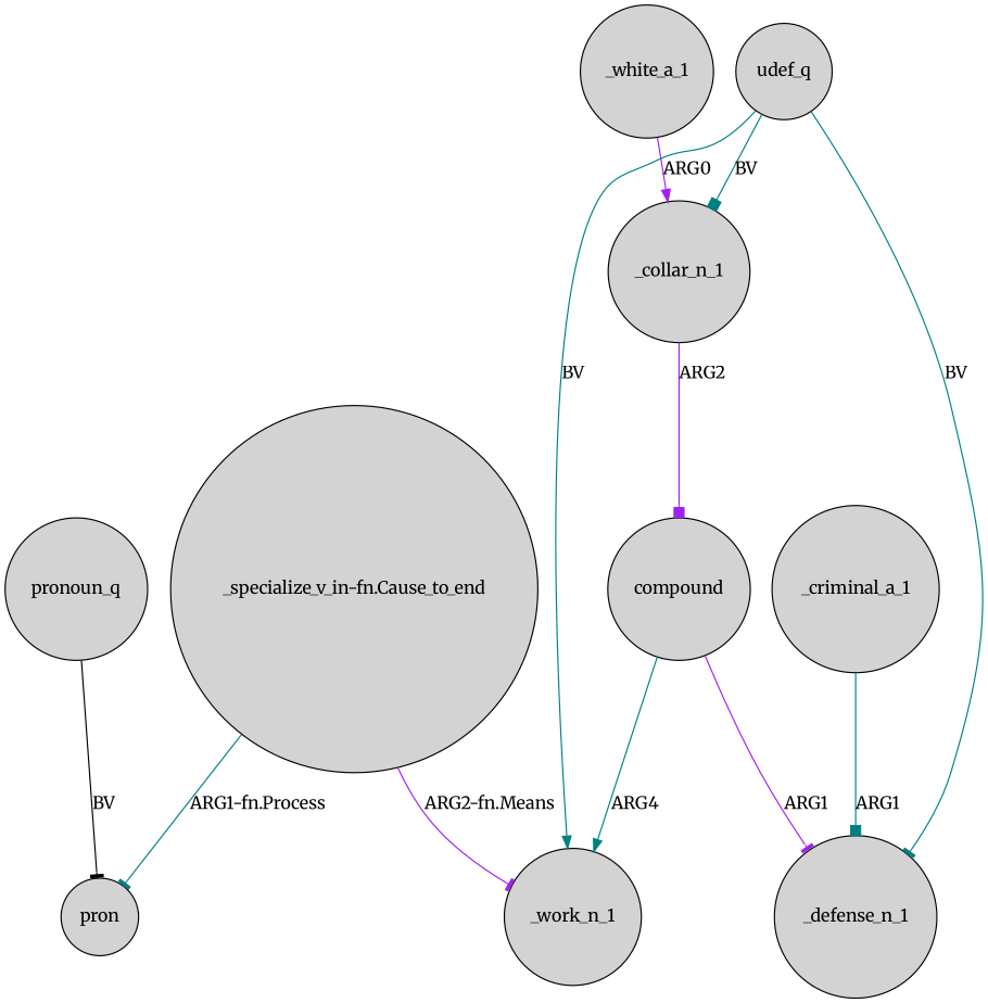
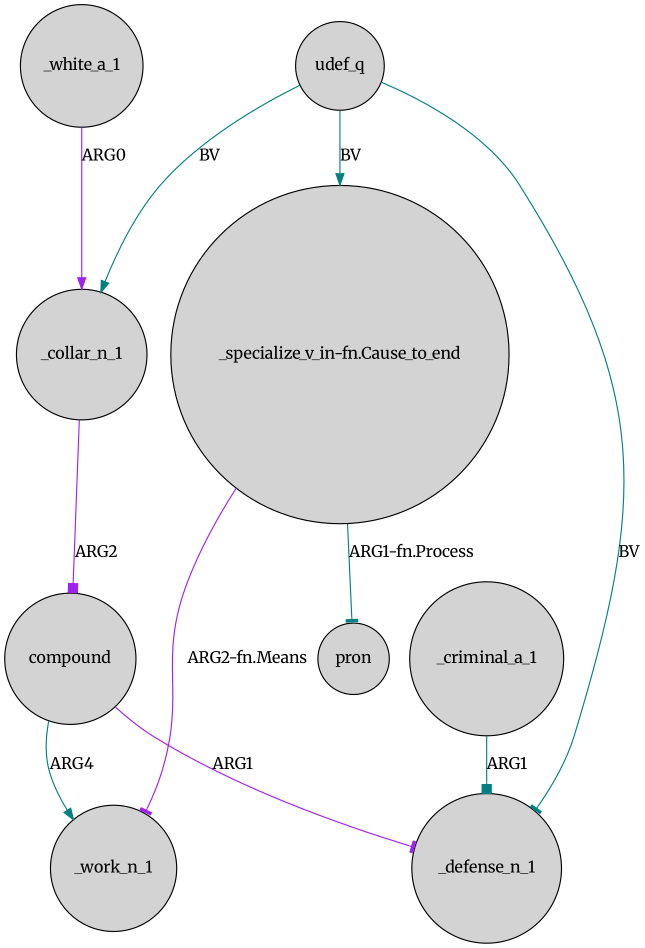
  digraph {
    fontname=Merriweather
    node [fontname=Merriweather shape=circle style=filled]
    edge [arrowhead=tee color=teal fontname=Merriweather]
-   pronoun_q
    pron
    compound
    _defense_n_1
    _work_n_1
    _collar_n_1
    "_specialize_v_in-fn.Cause_to_end"
    _white_a_1
    _criminal_a_1
    udef_q
-   pronoun_q -> pron [color=black label=BV]
    compound -> _defense_n_1 [color=purple label=ARG1]
    compound -> _work_n_1 [arrowhead=normal label=ARG4]
    _collar_n_1 -> compound [arrowhead=box color=purple label=ARG2]
    "_specialize_v_in-fn.Cause_to_end" -> pron [label="ARG1-fn.Process"]
    "_specialize_v_in-fn.Cause_to_end" -> _work_n_1 [color=purple label="ARG2-fn.Means"]
    _white_a_1 -> _collar_n_1 [arrowhead=normal color=purple label=ARG0]
    _criminal_a_1 -> _defense_n_1 [arrowhead=box label=ARG1]
    udef_q -> _defense_n_1 [label=BV]
-   udef_q -> _work_n_1 [arrowhead=normal label=BV]
-   udef_q -> _collar_n_1 [arrowhead=box label=BV]
+   udef_q -> "_specialize_v_in-fn.Cause_to_end" [arrowhead=normal label=BV]
+   udef_q -> _collar_n_1 [arrowhead=normal label=BV]
  }
